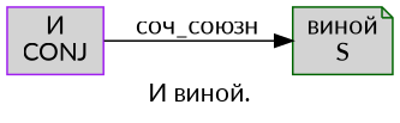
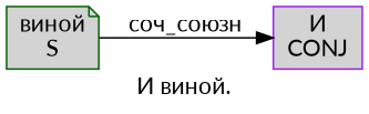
  digraph {
    label="И виной."
    rankdir=LR
    fontname=Lato
    node [fillcolor=lightgray penwidth=1 style=filled fontname=Lato]
    n1 [label="И\nCONJ" shape=box color=purple]
    n2 [label="виной\nS" shape=note color=darkgreen]
-   n1 -> n2 [label="соч_союзн" fontname=Lato]
+   n2 -> n1 [label="соч_союзн" fontname=Lato]
  }
